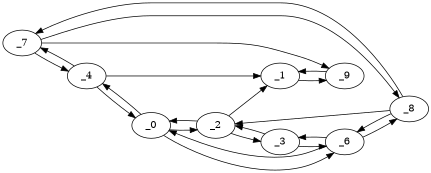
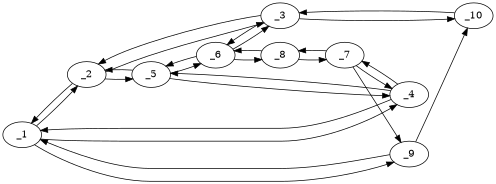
  digraph {
    rankdir=LR
    node [x=220.000000 y=143.000000]
    edge [angle=0.000000 orient=0.000000]
    _1 [x=217.000000]
    _2 [x=219.000000]
    _4 [x=218.000000 y=145.000000]
    _9 [x=210.000000 y=130.000000]
    _3 [x=222.000000]
-   _5 [x=219.000000 y=145.000000 label=_0]
+   _5 [x=219.000000 y=145.000000]
    _7 [x=218.000000 y=147.000000]
+   _10 [y=129.000000]
    _6 [y=145.000000]
    _8 [y=147.000000]
-   _8 -> _2
+   _1 -> _2
+   _1 -> _4 [angle=1.107149 orient=0.894427]
    _1 -> _9 [angle=-2.064738 orient=-0.880471]
    _2 -> _1 [angle=3.141593]
    _2 -> _3
    _2 -> _5 [angle=1.570796 orient=1.000000]
    _4 -> _1 [angle=-2.034444 orient=-0.894427]
    _4 -> _5
    _4 -> _7 [angle=1.570796 orient=1.000000]
    _9 -> _1 [angle=1.076855 orient=0.880471]
+   _9 -> _10 [angle=-0.099669 orient=-0.099504]
    _3 -> _2 [angle=3.141593]
+   _3 -> _10 [angle=-1.712693 orient=-0.989949]
    _3 -> _6 [angle=2.356194 orient=0.707107]
    _5 -> _2 [angle=-1.570796 orient=-1.000000]
    _5 -> _4 [angle=3.141593]
    _5 -> _6
    _7 -> _4 [angle=-1.570796 orient=-1.000000]
    _7 -> _9 [angle=3.041924 orient=0.099504]
    _7 -> _8
+   _10 -> _3 [angle=1.428899 orient=0.989949]
    _6 -> _3 [angle=-0.785398 orient=-0.707107]
    _6 -> _5 [angle=3.141593]
    _6 -> _8 [angle=1.570796 orient=1.000000]
    _8 -> _7 [angle=3.141593]
    _8 -> _6 [angle=-1.570796 orient=-1.000000]
  }
